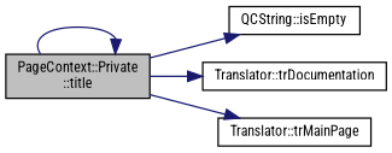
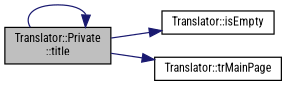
  digraph {
    fontname="Roboto Condensed"
    rankdir=LR
    node [color=black fillcolor=white fontname="Roboto Condensed" fontsize=10 shape=record style=filled]
    edge [color=midnightblue fontname="Roboto Condensed" fontsize=10 labelfontname=Helvetica labelfontsize=10 style=solid]
-   n1 [fillcolor=grey75 fontcolor=black height=0.2 label="PageContext::Private\l::title" width=0.4]
-   n2 [height=0.2 label="QCString::isEmpty" width=0.4]
-   n3 [height=0.2 label="Translator::trDocumentation" width=0.4]
+   n1 [fillcolor=grey75 fontcolor=black height=0.2 label="Translator::Private\l::title" width=0.4]
+   n2 [height=0.2 label="Translator::isEmpty" width=0.4]
    n4 [height=0.2 label="Translator::trMainPage" width=0.4]
    n1 -> n1
    n1 -> n2
-   n1 -> n3
    n1 -> n4
  }
